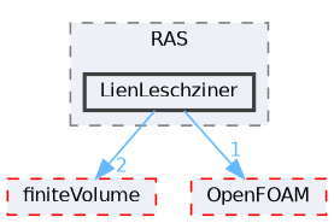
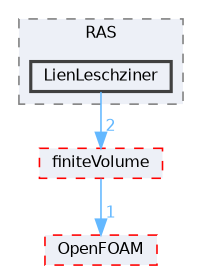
  digraph {
    compound=true
    node [color=red fillcolor="#edf0f7" fontname=Helvetica fontsize=10 shape=box style="filled,dashed"]
    edge [color=steelblue1 fontcolor=steelblue1 fontname=Helvetica fontsize=10 labeldistance=1.5 labelfontname=Helvetica labelfontsize=10]
    n1 [color=grey25 height=0.2 label=LienLeschziner style="filled,bold" width=0.4]
    n2 [height=0.2 label=finiteVolume width=0.4]
    n3 [height=0.2 label=OpenFOAM width=0.4]
    subgraph cluster_1 {
      bgcolor="#edf0f7"
      fontname=Helvetica
      fontsize=10
      label=RAS
      pencolor=grey50
      style="filled,dashed"
      n1
    }
    n1 -> n2 [headlabel=2]
-   n1 -> n3 [headlabel=1]
+   n2 -> n3 [headlabel=1]
  }
